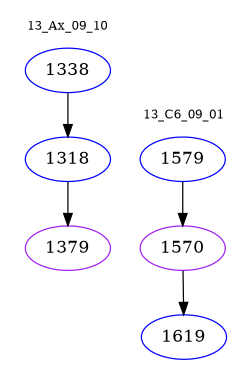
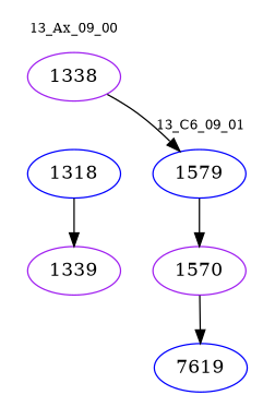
  digraph {
    node [color=purple]
    edge [color=black]
-   n1 [color=blue label=1338]
+   n1 [label=1338]
    n2 [color=blue label=1318]
-   n3 [label=1379]
+   n3 [label=1339]
    n4 [color=blue label=1579]
    n5 [label=1570]
-   n6 [color=blue label=1619]
+   n6 [color=blue label=7619]
    subgraph cluster_1 {
      color=white
      fontsize=10
-     label="13_Ax_09_10"
+     label="13_Ax_09_00"
      n1
      n2
      n3
    }
    subgraph cluster_2 {
      color=white
      fontsize=10
      label="13_C6_09_01"
      n4
      n5
      n6
    }
-   n1 -> n2
+   n1 -> n4
    n2 -> n3
    n4 -> n5
    n5 -> n6
  }
